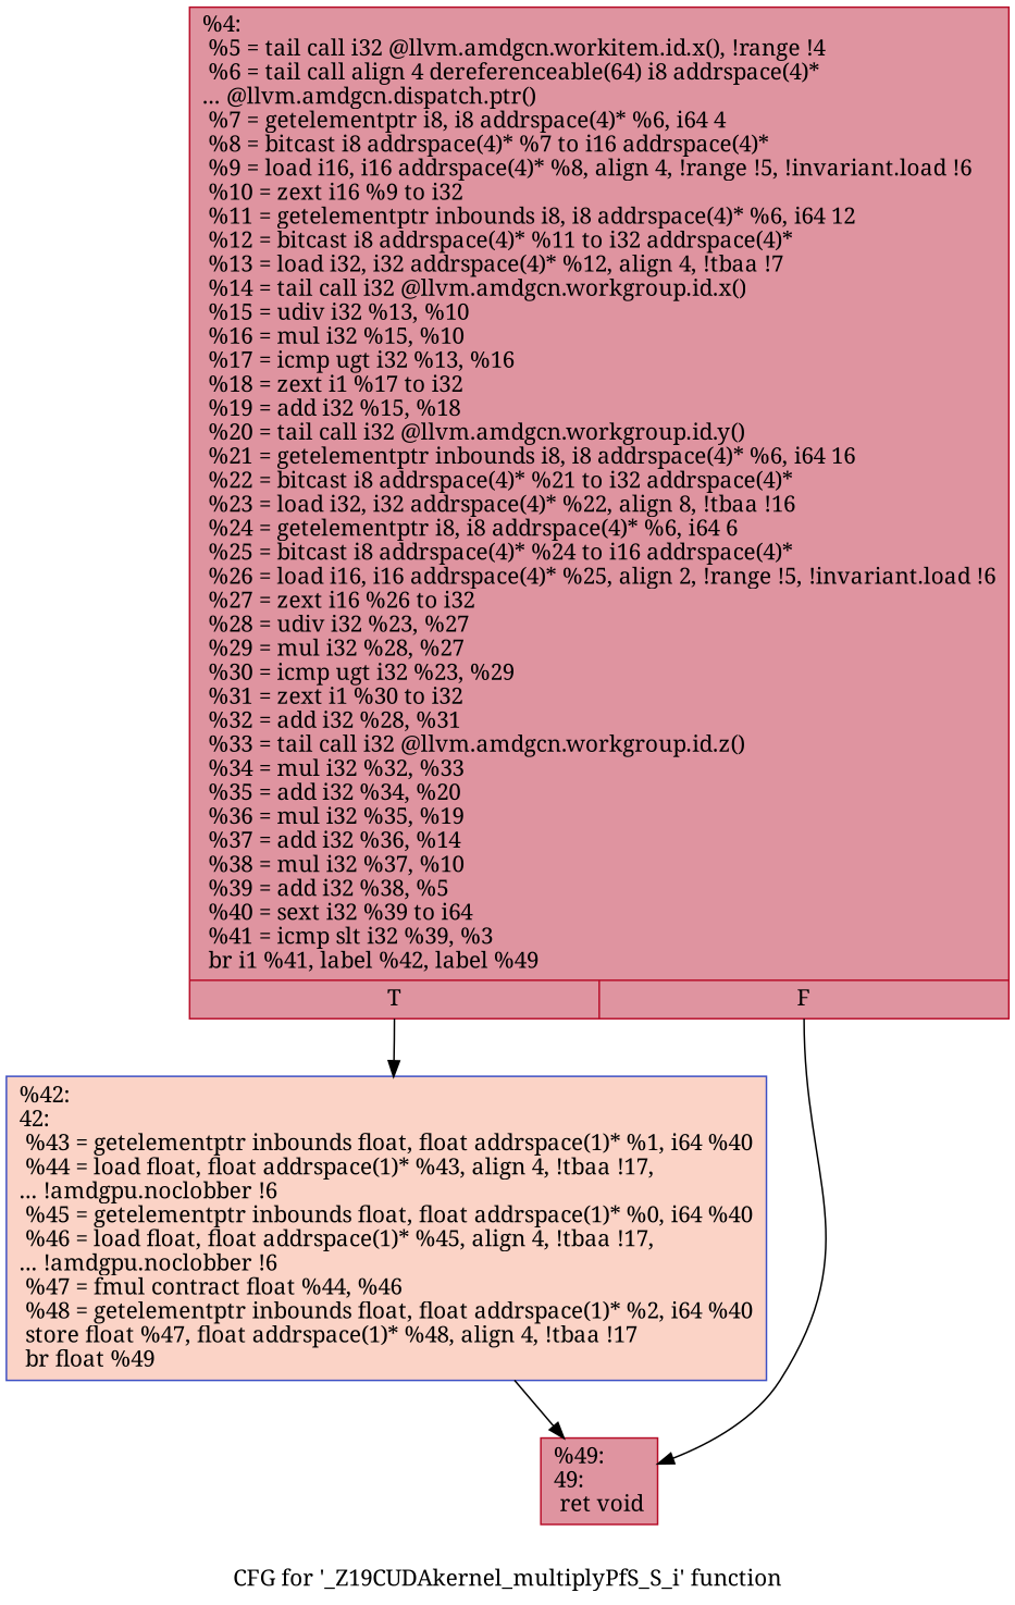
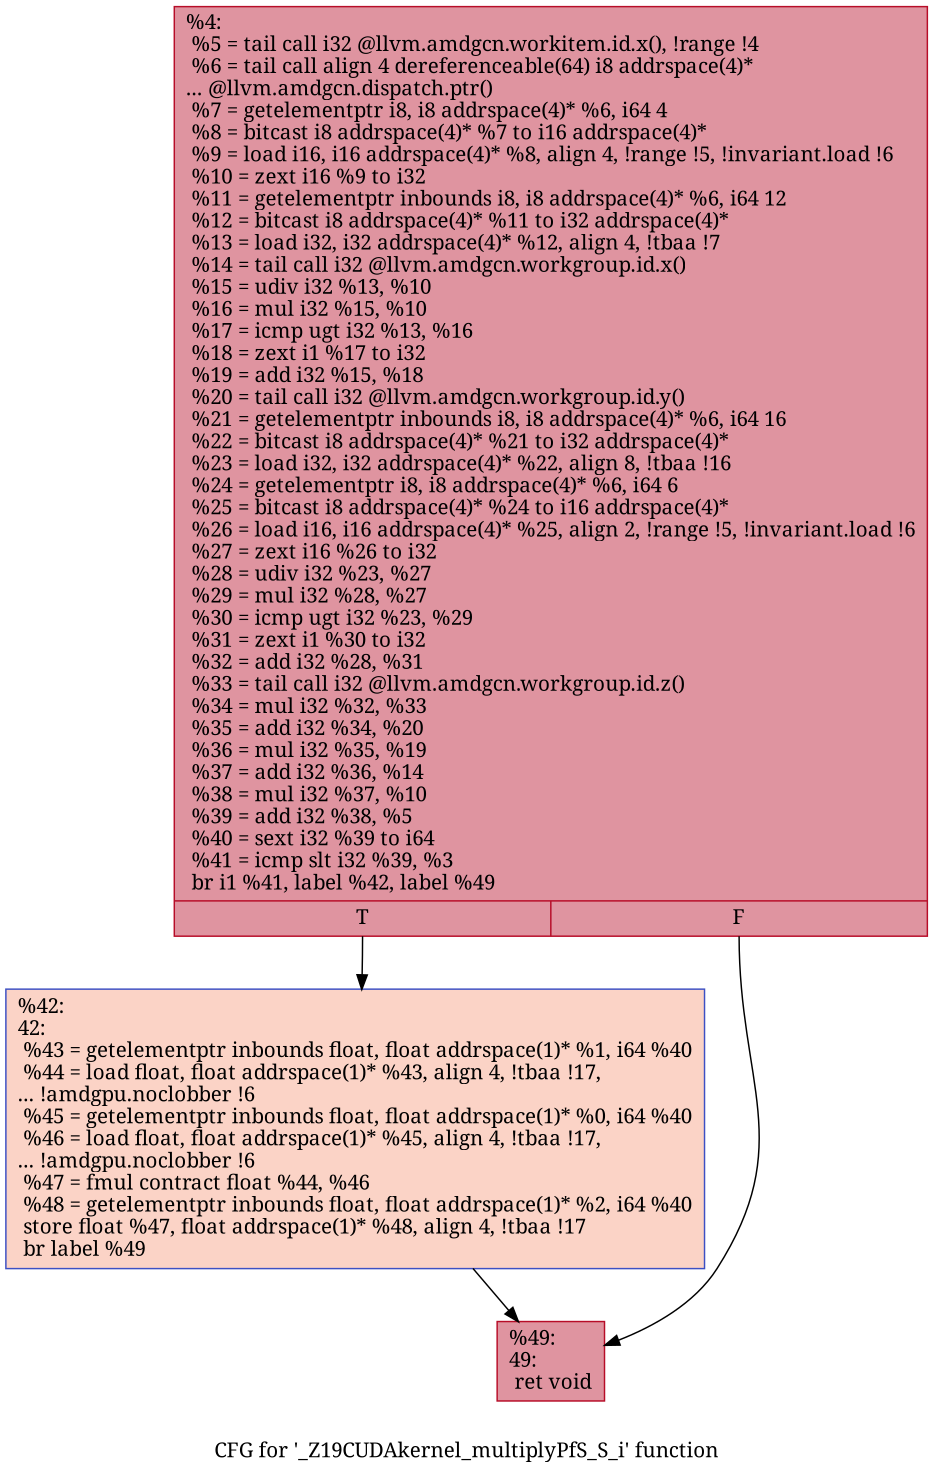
  digraph {
    label="CFG for '_Z19CUDAkernel_multiplyPfS_S_i' function"
    fontname="Noto Serif"
    node [color="#b70d28ff" fillcolor="#b70d2870" shape=record style=filled fontname="Noto Serif"]
    edge [fontname="Noto Serif"]
    n1 [label="{%4:\l  %5 = tail call i32 @llvm.amdgcn.workitem.id.x(), !range !4\l  %6 = tail call align 4 dereferenceable(64) i8 addrspace(4)*\l... @llvm.amdgcn.dispatch.ptr()\l  %7 = getelementptr i8, i8 addrspace(4)* %6, i64 4\l  %8 = bitcast i8 addrspace(4)* %7 to i16 addrspace(4)*\l  %9 = load i16, i16 addrspace(4)* %8, align 4, !range !5, !invariant.load !6\l  %10 = zext i16 %9 to i32\l  %11 = getelementptr inbounds i8, i8 addrspace(4)* %6, i64 12\l  %12 = bitcast i8 addrspace(4)* %11 to i32 addrspace(4)*\l  %13 = load i32, i32 addrspace(4)* %12, align 4, !tbaa !7\l  %14 = tail call i32 @llvm.amdgcn.workgroup.id.x()\l  %15 = udiv i32 %13, %10\l  %16 = mul i32 %15, %10\l  %17 = icmp ugt i32 %13, %16\l  %18 = zext i1 %17 to i32\l  %19 = add i32 %15, %18\l  %20 = tail call i32 @llvm.amdgcn.workgroup.id.y()\l  %21 = getelementptr inbounds i8, i8 addrspace(4)* %6, i64 16\l  %22 = bitcast i8 addrspace(4)* %21 to i32 addrspace(4)*\l  %23 = load i32, i32 addrspace(4)* %22, align 8, !tbaa !16\l  %24 = getelementptr i8, i8 addrspace(4)* %6, i64 6\l  %25 = bitcast i8 addrspace(4)* %24 to i16 addrspace(4)*\l  %26 = load i16, i16 addrspace(4)* %25, align 2, !range !5, !invariant.load !6\l  %27 = zext i16 %26 to i32\l  %28 = udiv i32 %23, %27\l  %29 = mul i32 %28, %27\l  %30 = icmp ugt i32 %23, %29\l  %31 = zext i1 %30 to i32\l  %32 = add i32 %28, %31\l  %33 = tail call i32 @llvm.amdgcn.workgroup.id.z()\l  %34 = mul i32 %32, %33\l  %35 = add i32 %34, %20\l  %36 = mul i32 %35, %19\l  %37 = add i32 %36, %14\l  %38 = mul i32 %37, %10\l  %39 = add i32 %38, %5\l  %40 = sext i32 %39 to i64\l  %41 = icmp slt i32 %39, %3\l  br i1 %41, label %42, label %49\l|{<s0>T|<s1>F}}"]
-   n2 [color="#3d50c3ff" fillcolor="#f59c7d70" label="{%42:\l42:                                               \l  %43 = getelementptr inbounds float, float addrspace(1)* %1, i64 %40\l  %44 = load float, float addrspace(1)* %43, align 4, !tbaa !17,\l... !amdgpu.noclobber !6\l  %45 = getelementptr inbounds float, float addrspace(1)* %0, i64 %40\l  %46 = load float, float addrspace(1)* %45, align 4, !tbaa !17,\l... !amdgpu.noclobber !6\l  %47 = fmul contract float %44, %46\l  %48 = getelementptr inbounds float, float addrspace(1)* %2, i64 %40\l  store float %47, float addrspace(1)* %48, align 4, !tbaa !17\l  br float %49\l}"]
+   n2 [color="#3d50c3ff" fillcolor="#f59c7d70" label="{%42:\l42:                                               \l  %43 = getelementptr inbounds float, float addrspace(1)* %1, i64 %40\l  %44 = load float, float addrspace(1)* %43, align 4, !tbaa !17,\l... !amdgpu.noclobber !6\l  %45 = getelementptr inbounds float, float addrspace(1)* %0, i64 %40\l  %46 = load float, float addrspace(1)* %45, align 4, !tbaa !17,\l... !amdgpu.noclobber !6\l  %47 = fmul contract float %44, %46\l  %48 = getelementptr inbounds float, float addrspace(1)* %2, i64 %40\l  store float %47, float addrspace(1)* %48, align 4, !tbaa !17\l  br label %49\l}"]
    n3 [label="{%49:\l49:                                               \l  ret void\l}"]
    n1 -> n2 [tailport=s0]
    n1 -> n3 [tailport=s1]
    n2 -> n3
  }
